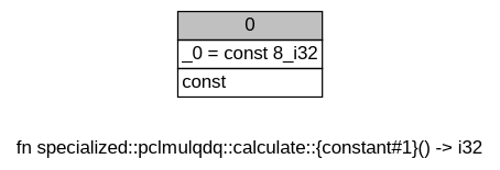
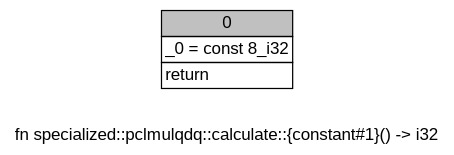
  digraph {
    fontname="Liberation Sans"
    label=<fn specialized::pclmulqdq::calculate::{constant#1}() -&gt; i32<br align="left"/>>
-   n1 [fontname="Liberation Sans" label=<<table border="0" cellborder="1" cellspacing="0"><tr><td bgcolor="gray" align="center" colspan="1">0</td></tr><tr><td align="left" balign="left">_0 = const 8_i32<br/></td></tr><tr><td align="left">const</td></tr></table>> shape=none]
+   n1 [fontname="Liberation Sans" label=<<table border="0" cellborder="1" cellspacing="0"><tr><td bgcolor="gray" align="center" colspan="1">0</td></tr><tr><td align="left" balign="left">_0 = const 8_i32<br/></td></tr><tr><td align="left">return</td></tr></table>> shape=none]
  }
